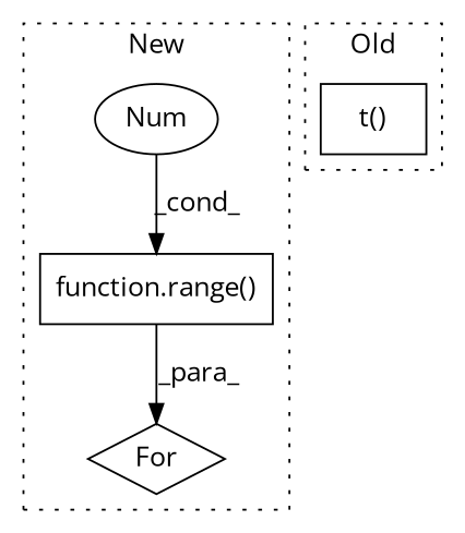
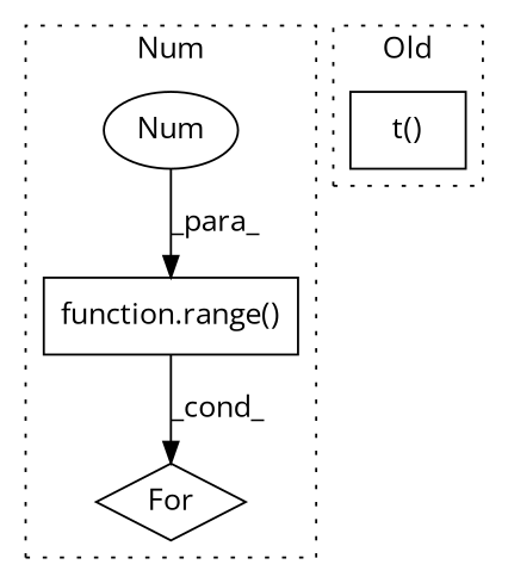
  digraph {
    fontname="Open Sans"
    node [a=75 shape=box fontname="Open Sans"]
    edge [fontname="Open Sans"]
    n1 [l="6,1" label="function.range()" s="4676,4683"]
    n2 [a=76 l=1 label=Num s=4682 shape=ellipse]
    n3 [a=107 l="4,14" label=For s="4667,4684" shape=diamond]
    n4 [l=25 label="t()" s=4695]
    subgraph cluster_1 {
-     label=New
+     label=Num
      style=dotted
      n1
      n2
      n3
    }
    subgraph cluster_2 {
      label=Old
      style=dotted
      n4
    }
-   n1 -> n3 [label=_para_]
-   n2 -> n1 [label=_cond_]
+   n1 -> n3 [label=_cond_]
+   n2 -> n1 [label=_para_]
  }
